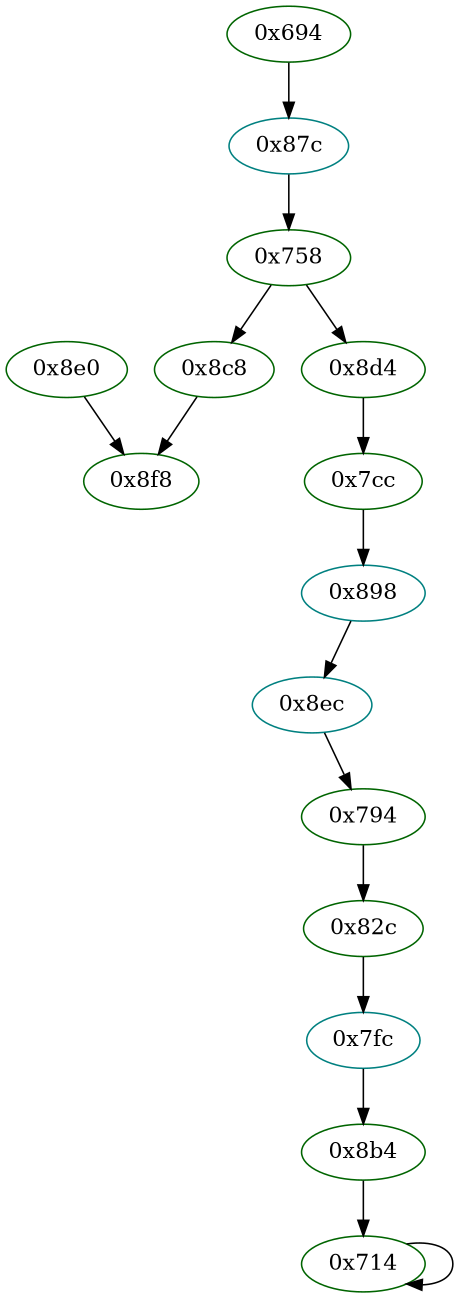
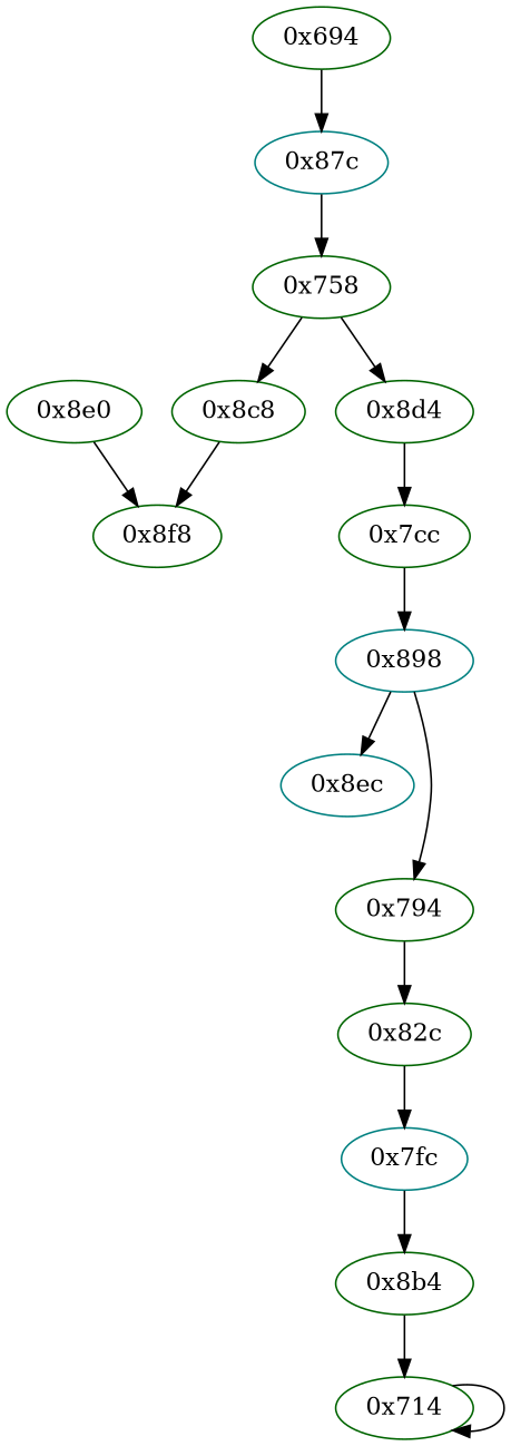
  digraph {
    node [color=darkgreen opcode="[u'mov', u'mov', u'b']"]
    "0x87c" [color=teal opcode="[u'ldr', u'cmp', u'mov', u'mov', u'strb', u'ldr', u'b']"]
    "0x758" [opcode="[u'ldrb', u'ldr', u'ldr', u'cmp', u'mov', u'b']"]
    "0x8c8"
    "0x8d4" [opcode="[u'str', u'ldr', u'b']"]
    "0x8f8" [opcode="[u'ldr', u'ldr', u'ldr', u'ldr', u'sub', u'mov', u'sub', u'pop']"]
    "0x7cc" [opcode="[u'ldr', u'ldr', u'ldrb', u'strb', u'ldr', u'b']"]
    "0x714" [opcode="[u'ldr', u'cmp', u'ldr', u'mov', u'b']"]
    "0x7fc" [color=teal opcode="[u'ldr', u'add', u'mov', u'bl', u'ldr', u'b']"]
    "0x8b4" [opcode="[u'ldr', u'add', u'str', u'ldr', u'b']"]
    "0x694" [opcode="[u'push', u'add', u'sub', u'str', u'ldr', u'add', u'ldr', u'ldr', u'add', u'ldr', u'ldr', u'add', u'str', u'ldr', u'ldr', u'ldr', u'b']"]
    "0x8ec" [color=teal]
    "0x794" [opcode="[u'str', u'ldr', u'ldr', u'ldr', u'ldr', u'cmp', u'mov', u'b']"]
    "0x82c" [opcode="[u'bl', u'str', u'ldr', u'ldr', u'smull', u'asr', u'add', u'mov', u'mul', u'sub', u'str', u'ldr', u'b']"]
    "0x8e0"
    "0x898" [color=teal opcode="[u'ldrb', u'str', u'mov', u'ldr', u'bl', u'ldr', u'b']"]
    "0x87c" -> "0x758"
    "0x758" -> "0x8c8"
    "0x758" -> "0x8d4"
    "0x8c8" -> "0x8f8"
    "0x8d4" -> "0x7cc"
    "0x7cc" -> "0x898"
    "0x714" -> "0x714"
    "0x7fc" -> "0x8b4"
    "0x8b4" -> "0x714"
    "0x694" -> "0x87c"
-   "0x8ec" -> "0x794"
+   "0x898" -> "0x794"
    "0x794" -> "0x82c"
    "0x82c" -> "0x7fc"
    "0x8e0" -> "0x8f8"
    "0x898" -> "0x8ec"
  }
